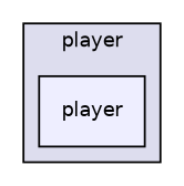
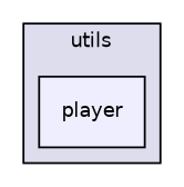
  digraph {
    compound=true
    rankdir=LR
    n1 [fillcolor="#eeeeff" fontname=Helvetica fontsize=10 label=player pencolor=black shape=box style=filled]
    subgraph cluster_1 {
      bgcolor="#ddddee"
      fontname=Helvetica
      fontsize=10
-     label=player
+     label=utils
      pencolor=black
      n1
    }
  }
